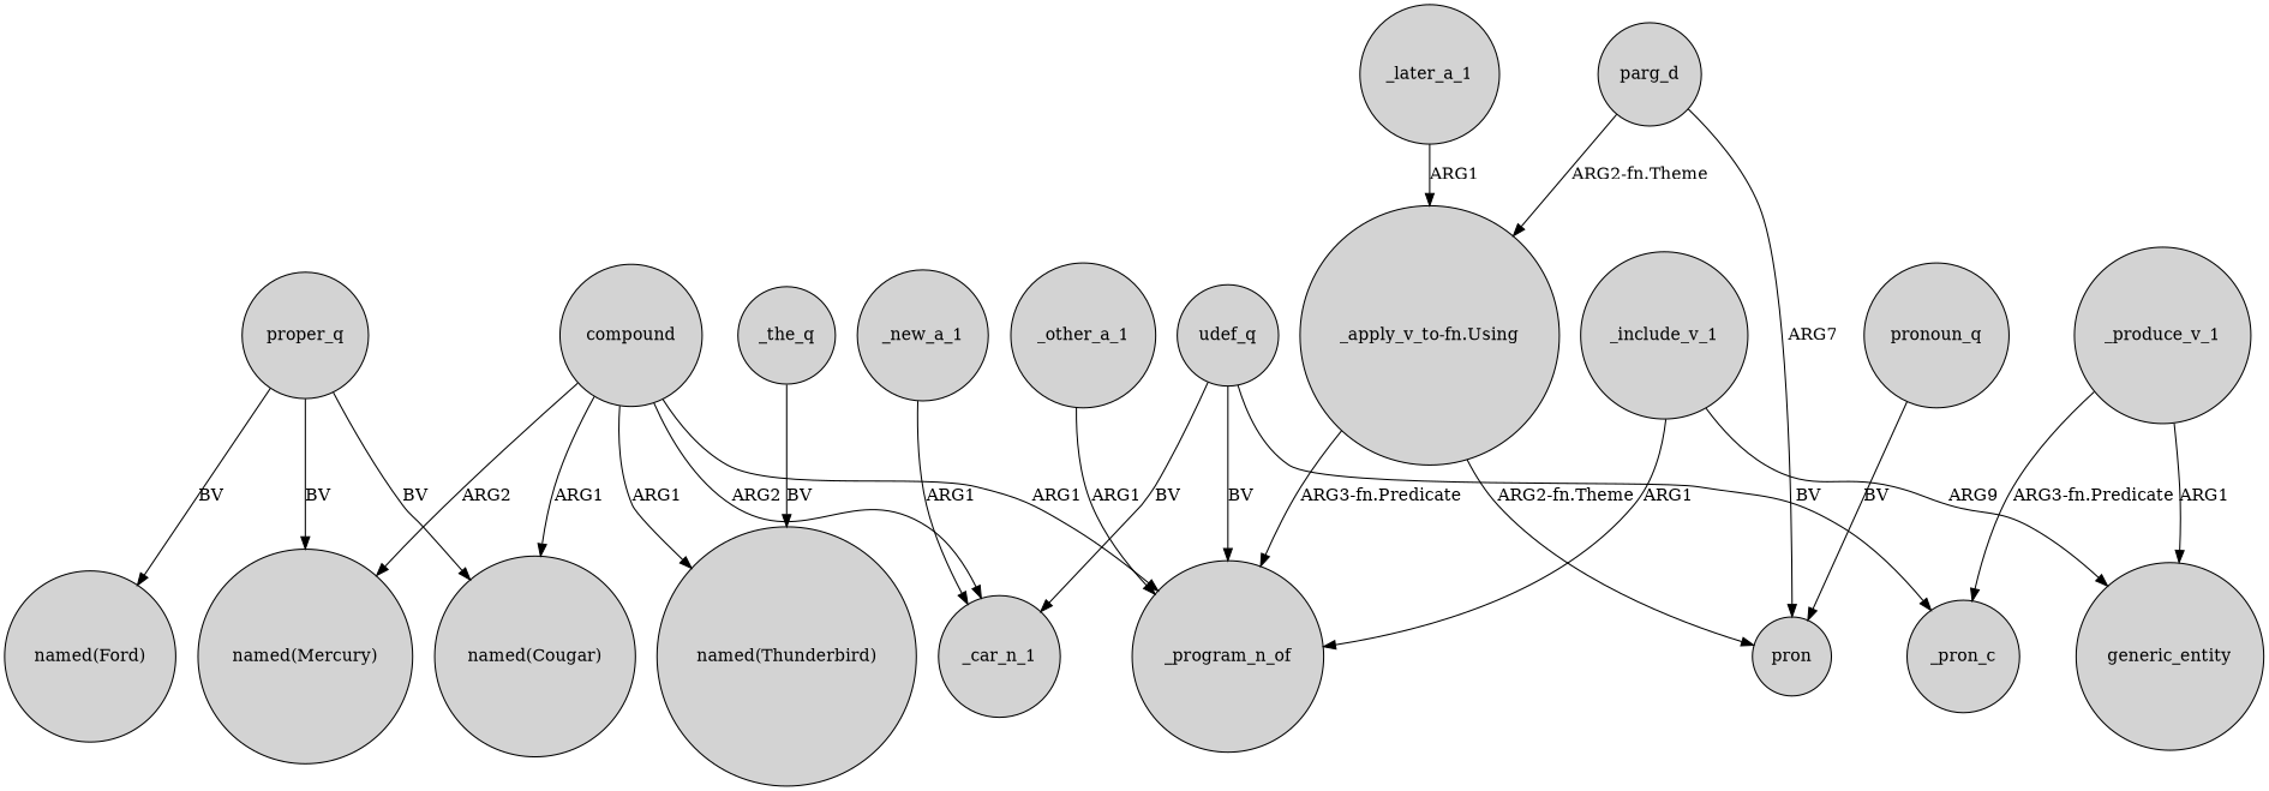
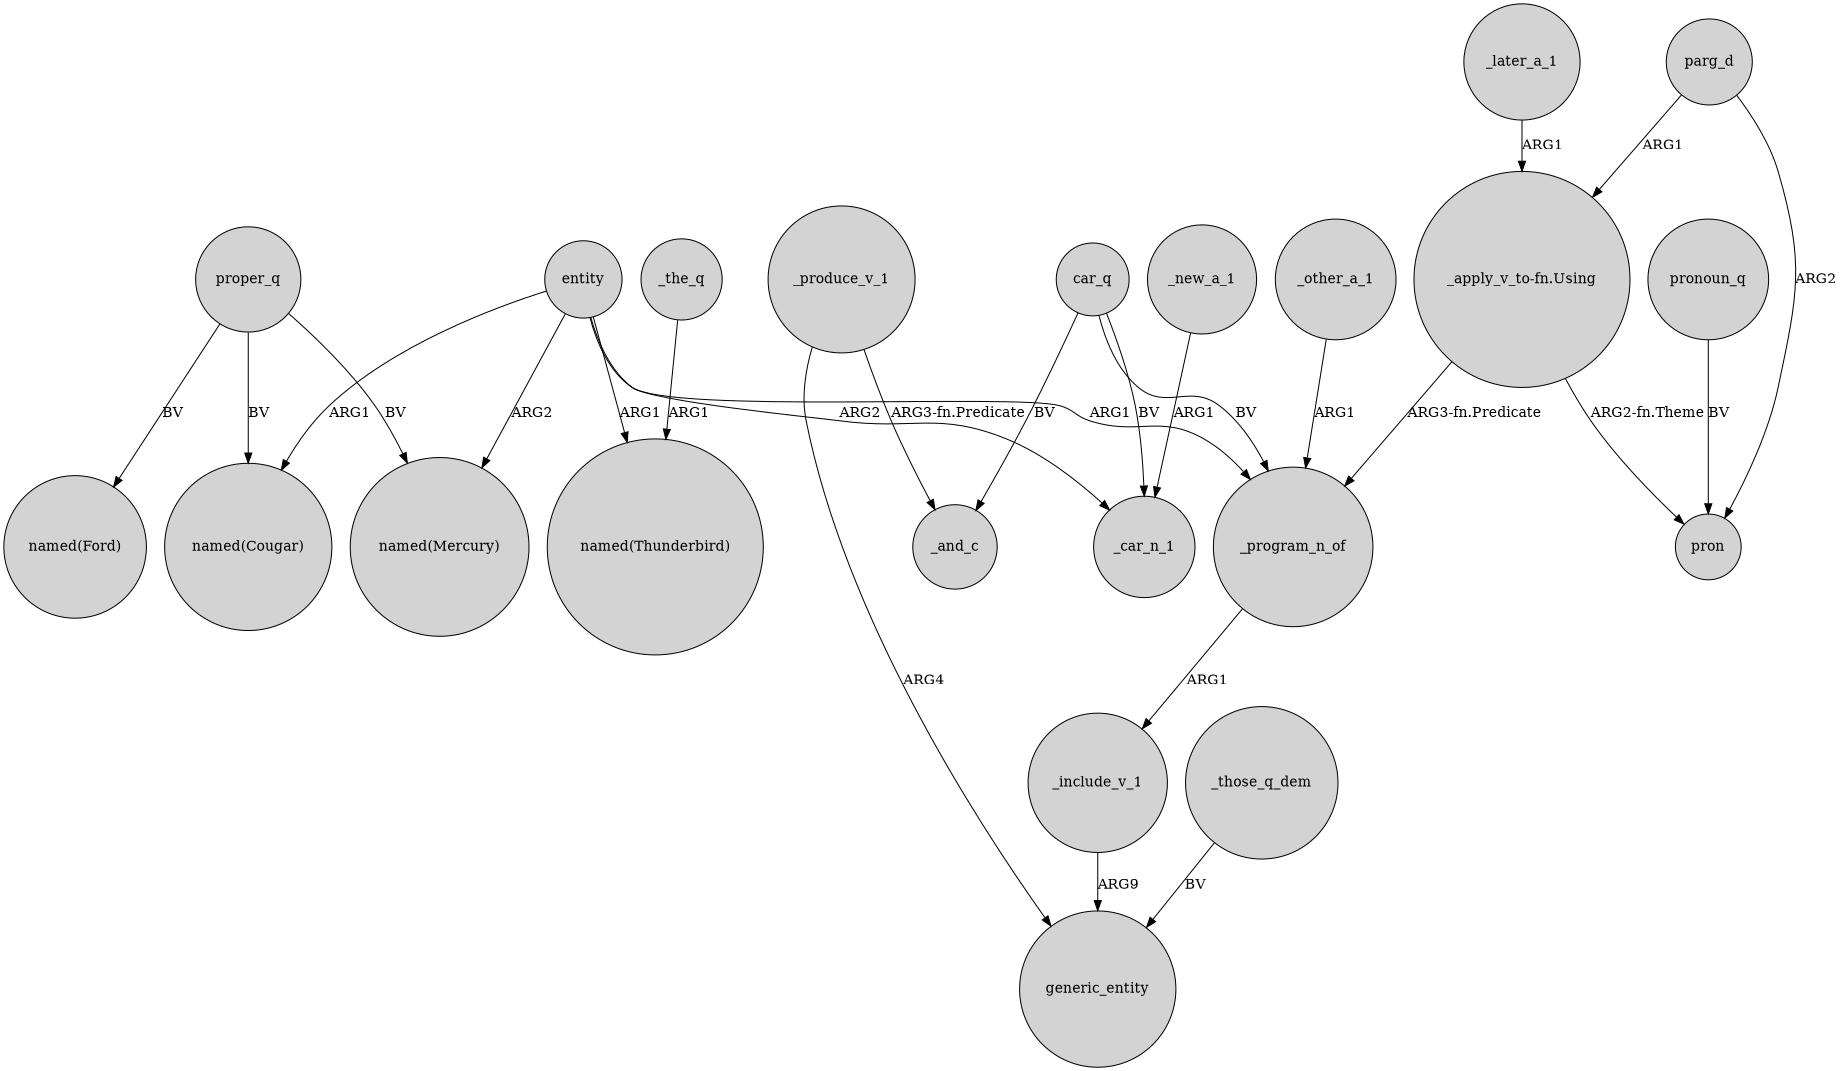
  digraph {
    node [shape=circle style=filled]
-   compound
+   compound [label=entity]
    "named(Cougar)"
    "named(Mercury)"
    "named(Thunderbird)"
    _program_n_of
    _car_n_1
    "_apply_v_to-fn.Using"
    pron
    _produce_v_1
-   _and_c [label=_pron_c]
+   _and_c
    generic_entity
-   udef_q
+   udef_q [label=car_q]
    proper_q
    "named(Ford)"
    _include_v_1
    parg_d
    pronoun_q
    _new_a_1
    _the_q
    _other_a_1
    _later_a_1
+   _those_q_dem
    compound -> "named(Cougar)" [label=ARG1]
    compound -> "named(Mercury)" [label=ARG2]
    compound -> "named(Thunderbird)" [label=ARG1]
    compound -> _program_n_of [label=ARG1]
    compound -> _car_n_1 [label=ARG2]
    "_apply_v_to-fn.Using" -> _program_n_of [label="ARG3-fn.Predicate"]
    "_apply_v_to-fn.Using" -> pron [label="ARG2-fn.Theme"]
    _produce_v_1 -> _and_c [label="ARG3-fn.Predicate"]
-   _produce_v_1 -> generic_entity [label=ARG1]
+   _produce_v_1 -> generic_entity [label=ARG4]
    udef_q -> _program_n_of [label=BV]
    udef_q -> _car_n_1 [label=BV]
    udef_q -> _and_c [label=BV]
    proper_q -> "named(Cougar)" [label=BV]
    proper_q -> "named(Mercury)" [label=BV]
    proper_q -> "named(Ford)" [label=BV]
-   _include_v_1 -> _program_n_of [label=ARG1]
+   _program_n_of -> _include_v_1 [label=ARG1]
    _include_v_1 -> generic_entity [label=ARG9]
-   parg_d -> "_apply_v_to-fn.Using" [label="ARG2-fn.Theme"]
-   parg_d -> pron [label=ARG7]
+   parg_d -> "_apply_v_to-fn.Using" [label=ARG1]
+   parg_d -> pron [label=ARG2]
    pronoun_q -> pron [label=BV]
    _new_a_1 -> _car_n_1 [label=ARG1]
-   _the_q -> "named(Thunderbird)" [label=BV]
+   _the_q -> "named(Thunderbird)" [label=ARG1]
    _other_a_1 -> _program_n_of [label=ARG1]
    _later_a_1 -> "_apply_v_to-fn.Using" [label=ARG1]
+   _those_q_dem -> generic_entity [label=BV]
  }
